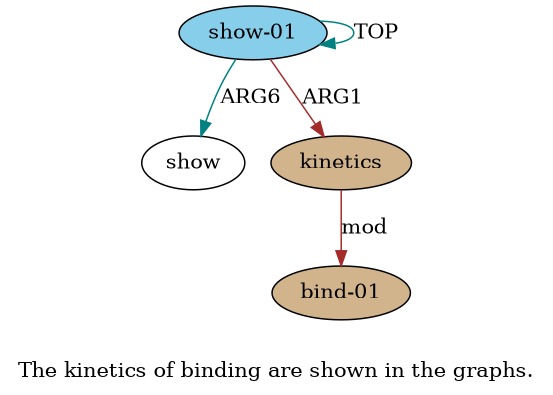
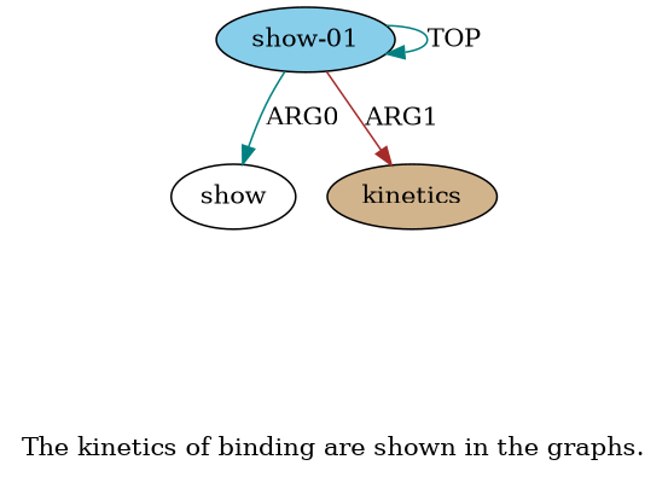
  digraph {
    label="The kinetics of binding are shown in the graphs."
    node [color=black fillcolor=tan style=filled]
    edge [color=teal]
    n1 [fillcolor=white gold_ind=1 gold_label="graph" label=show test_ind=1 test_label="graph"]
    n2 [fillcolor=skyblue gold_ind=0 gold_label="show-01" label="show-01" test_ind=0 test_label="show-01"]
    n3 [gold_ind=2 gold_label=kinetics label=kinetics test_ind=2 test_label=kinetics]
-   n4 [gold_ind=3 gold_label="bind-01" label="bind-01" test_ind=3 test_label="bind-01"]
-   n2 -> n1 [gold_label=ARG0 label=ARG6 test_label=ARG0]
+   n2 -> n1 [gold_label=ARG0 label=ARG0 test_label=ARG0]
    n2 -> n2 [gold_label=TOP label=TOP test_label=TOP]
    n2 -> n3 [color=brown gold_label=ARG1 label=ARG1 test_label=ARG1]
-   n3 -> n4 [color=brown gold_label=mod label=mod test_label=mod]
  }
